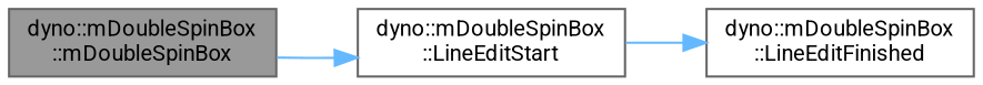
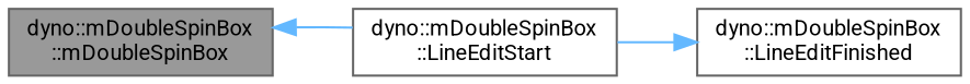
  digraph {
    fontname=Roboto
    rankdir=LR
    node [color=grey40 fillcolor=white fontname=Roboto fontsize=10 shape=box style=filled]
    edge [color=steelblue1 fontname=Roboto fontsize=10 labelfontname=Helvetica labelfontsize=10 style=solid]
    n1 [color=gray40 fillcolor=grey60 fontcolor=black height=0.2 label="dyno::mDoubleSpinBox\l::mDoubleSpinBox" width=0.4]
    n2 [height=0.2 label="dyno::mDoubleSpinBox\l::LineEditStart" width=0.4]
    n3 [height=0.2 label="dyno::mDoubleSpinBox\l::LineEditFinished" width=0.4]
-   n1 -> n2
+   n2 -> n1
    n2 -> n3
  }
